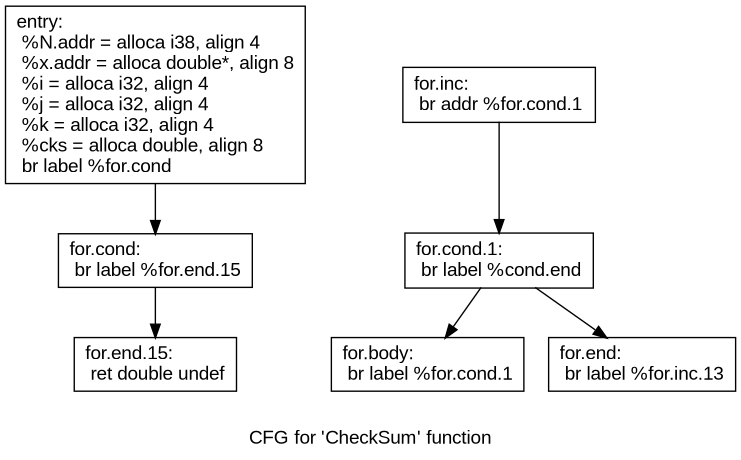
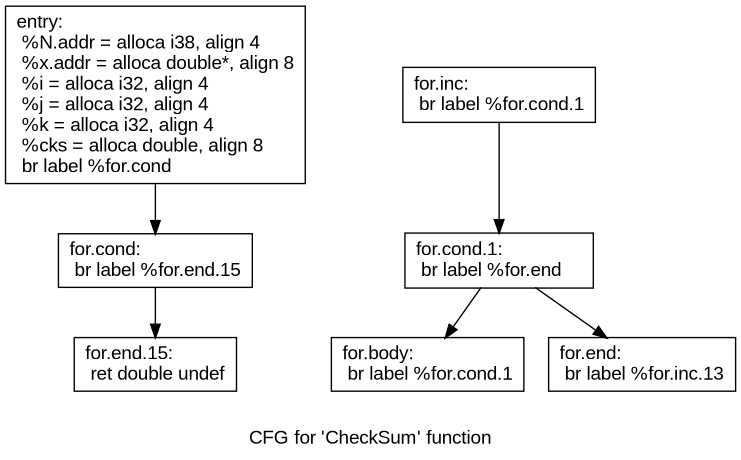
  digraph {
    fontname="Liberation Sans"
    label="CFG for 'CheckSum' function"
    node [fontname="Liberation Sans" shape=record]
    edge [fontname="Liberation Sans"]
    n1 [label="{entry:\l  %N.addr = alloca i38, align 4\l  %x.addr = alloca double*, align 8\l  %i = alloca i32, align 4\l  %j = alloca i32, align 4\l  %k = alloca i32, align 4\l  %cks = alloca double, align 8\l  br label %for.cond\l}"]
    n2 [label="{for.cond:                                         \l  br label %for.end.15\l}"]
    n3 [label="{for.end.15:                                       \l  ret double undef\l}"]
    n4 [label="{for.body:                                         \l  br label %for.cond.1\l}"]
-   n5 [label="{for.cond.1:                                       \l  br label %cond.end\l}"]
+   n5 [label="{for.cond.1:                                       \l  br label %for.end\l}"]
    n6 [label="{for.end:                                          \l  br label %for.inc.13\l}"]
-   n7 [label="{for.inc:                                          \l  br addr %for.cond.1\l}"]
+   n7 [label="{for.inc:                                          \l  br label %for.cond.1\l}"]
    n1 -> n2
    n2 -> n3
    n5 -> n4
    n5 -> n6
    n7 -> n5
  }
